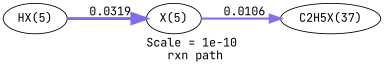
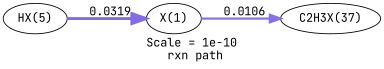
  digraph {
    fontname="JetBrains Mono"
    label="Scale = 1e-10\l rxn path"
    rankdir=LR
    node [fontname="JetBrains Mono"]
    edge [fontname="JetBrains Mono"]
-   n1 [label="X(5)"]
-   n2 [label="C2H5X(37)"]
+   n1 [label="X(1)"]
+   n2 [label="C2H3X(37)"]
    n3 [label="HX(5)"]
    n1 -> n2 [arrowsize=1.28 color="0.7, 0.511, 0.9" label=" 0.0106" style="setlinewidth(2.56)"]
    n3 -> n1 [arrowsize=1.7 color="0.7, 0.532, 0.9" label=" 0.0319" style="setlinewidth(3.4)"]
  }
